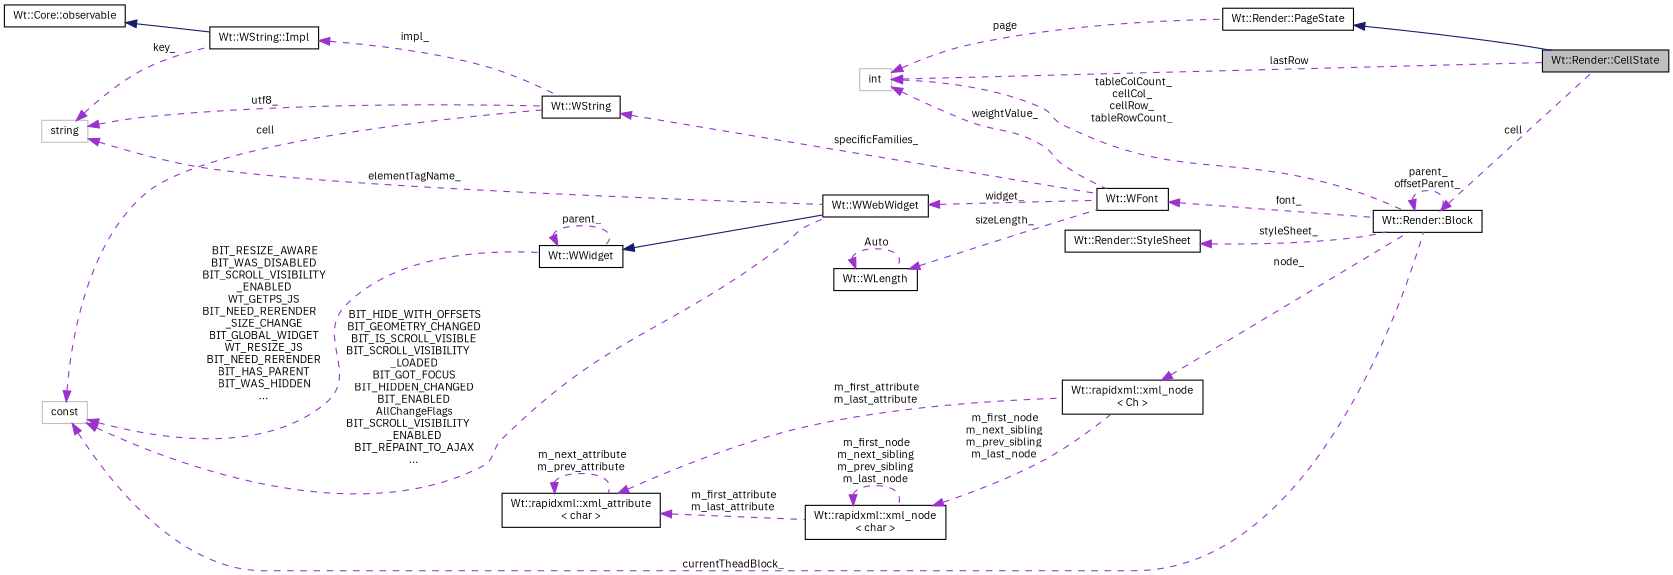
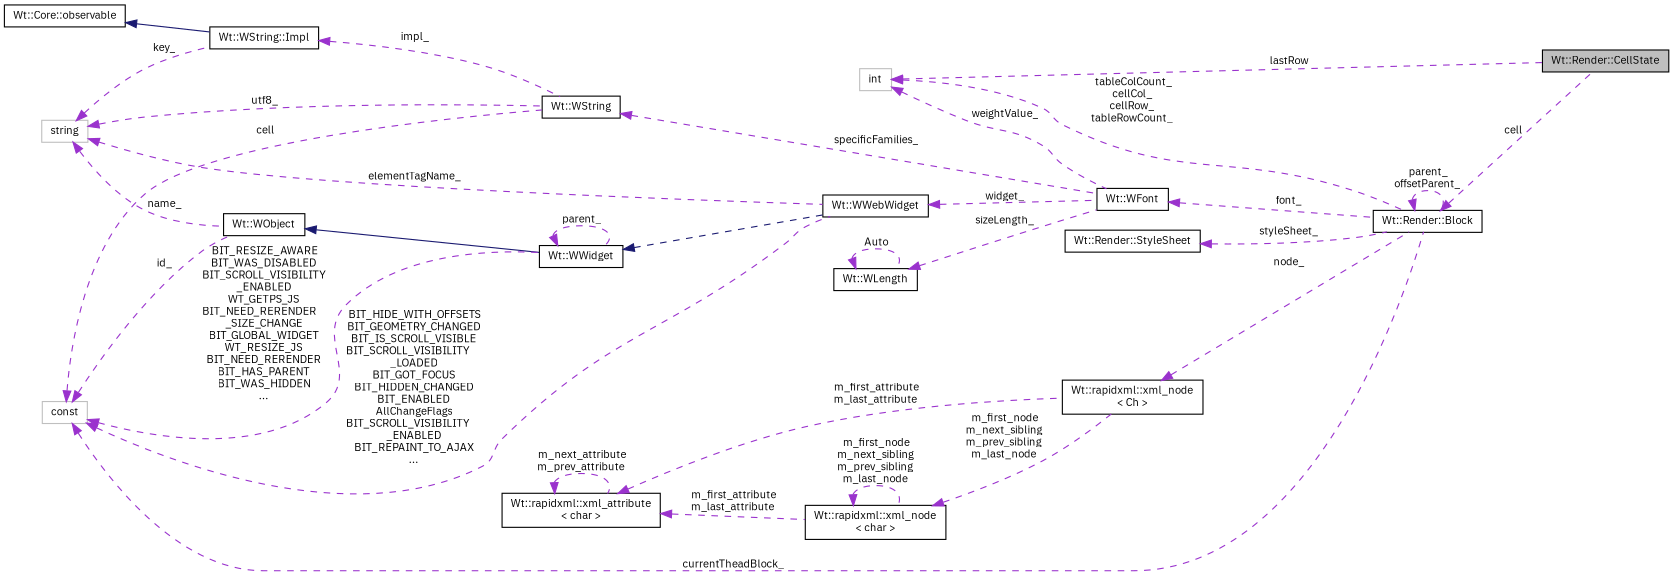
  digraph {
    fontname="IBM Plex Sans"
    rankdir=LR
    node [color=black fillcolor=white fontname="IBM Plex Sans" fontsize=10 shape=record style=filled]
    edge [color=darkorchid3 dir=back fontname="IBM Plex Sans" fontsize=10 labelfontname=Helvetica labelfontsize=10 style=dashed]
    n1 [fillcolor=grey75 fontcolor=black height=0.2 label="Wt::Render::CellState" width=0.4]
-   n2 [height=0.2 label="Wt::Render::PageState" width=0.4]
    n3 [color=grey75 height=0.2 label=int width=0.4]
    n4 [height=0.2 label="Wt::Render::Block" width=0.4]
    n5 [height=0.2 label="Wt::WFont" width=0.4]
    n6 [height=0.2 label="Wt::Render::StyleSheet" width=0.4]
    n7 [height=0.2 label="Wt::rapidxml::xml_node\l\< Ch \>" width=0.4]
    n8 [height=0.2 label="Wt::rapidxml::xml_attribute\l\< char \>" width=0.4]
    n9 [height=0.2 label="Wt::rapidxml::xml_node\l\< char \>" width=0.4]
    n10 [height=0.2 label="Wt::WString" width=0.4]
    n11 [height=0.2 label="Wt::WString::Impl" width=0.4]
    n12 [color=grey75 height=0.2 label=string width=0.4]
    n13 [height=0.2 label="Wt::WWebWidget" width=0.4]
+   n14 [height=0.2 label="Wt::WObject" width=0.4]
    n15 [height=0.2 label="Wt::WWidget" width=0.4]
    n16 [color=grey75 height=0.2 label=const width=0.4]
    n17 [height=0.2 label="Wt::Core::observable" width=0.4]
    n18 [height=0.2 label="Wt::WLength" width=0.4]
-   n2 -> n1 [color=midnightblue style=solid]
    n3 -> n1 [label=" lastRow"]
-   n3 -> n2 [label=" page"]
    n3 -> n4 [label=" tableColCount_\ncellCol_\ncellRow_\ntableRowCount_"]
    n3 -> n5 [label=" weightValue_"]
    n4 -> n1 [label=" cell"]
    n4 -> n4 [label=" parent_\noffsetParent_"]
    n5 -> n4 [label=" font_"]
    n6 -> n4 [label=" styleSheet_"]
    n7 -> n4 [label=" node_"]
    n8 -> n7 [label=" m_first_attribute\nm_last_attribute"]
    n8 -> n8 [label=" m_next_attribute\nm_prev_attribute"]
    n8 -> n9 [label=" m_first_attribute\nm_last_attribute"]
    n9 -> n7 [label=" m_first_node\nm_next_sibling\nm_prev_sibling\nm_last_node"]
    n9 -> n9 [label=" m_first_node\nm_next_sibling\nm_prev_sibling\nm_last_node"]
    n10 -> n5 [label=" specificFamilies_"]
    n11 -> n10 [label=" impl_"]
    n12 -> n10 [label=" utf8_"]
    n12 -> n11 [label=" key_"]
    n12 -> n13 [label=" elementTagName_"]
+   n12 -> n14 [label=" name_"]
    n13 -> n5 [label=" widget_"]
-   n15 -> n13 [color=midnightblue style=solid]
+   n14 -> n15 [color=midnightblue style=solid]
+   n15 -> n13 [color=midnightblue]
    n15 -> n15 [label=" parent_"]
    n16 -> n4 [label=" currentTheadBlock_"]
    n16 -> n10 [label=" cell"]
    n16 -> n13 [label=" BIT_HIDE_WITH_OFFSETS\nBIT_GEOMETRY_CHANGED\nBIT_IS_SCROLL_VISIBLE\nBIT_SCROLL_VISIBILITY\l_LOADED\nBIT_GOT_FOCUS\nBIT_HIDDEN_CHANGED\nBIT_ENABLED\nAllChangeFlags\nBIT_SCROLL_VISIBILITY\l_ENABLED\nBIT_REPAINT_TO_AJAX\n..."]
+   n16 -> n14 [label=" id_"]
    n16 -> n15 [label=" BIT_RESIZE_AWARE\nBIT_WAS_DISABLED\nBIT_SCROLL_VISIBILITY\l_ENABLED\nWT_GETPS_JS\nBIT_NEED_RERENDER\l_SIZE_CHANGE\nBIT_GLOBAL_WIDGET\nWT_RESIZE_JS\nBIT_NEED_RERENDER\nBIT_HAS_PARENT\nBIT_WAS_HIDDEN\n..."]
    n17 -> n11 [color=midnightblue style=solid]
    n18 -> n5 [label=" sizeLength_"]
    n18 -> n18 [label=" Auto"]
  }
